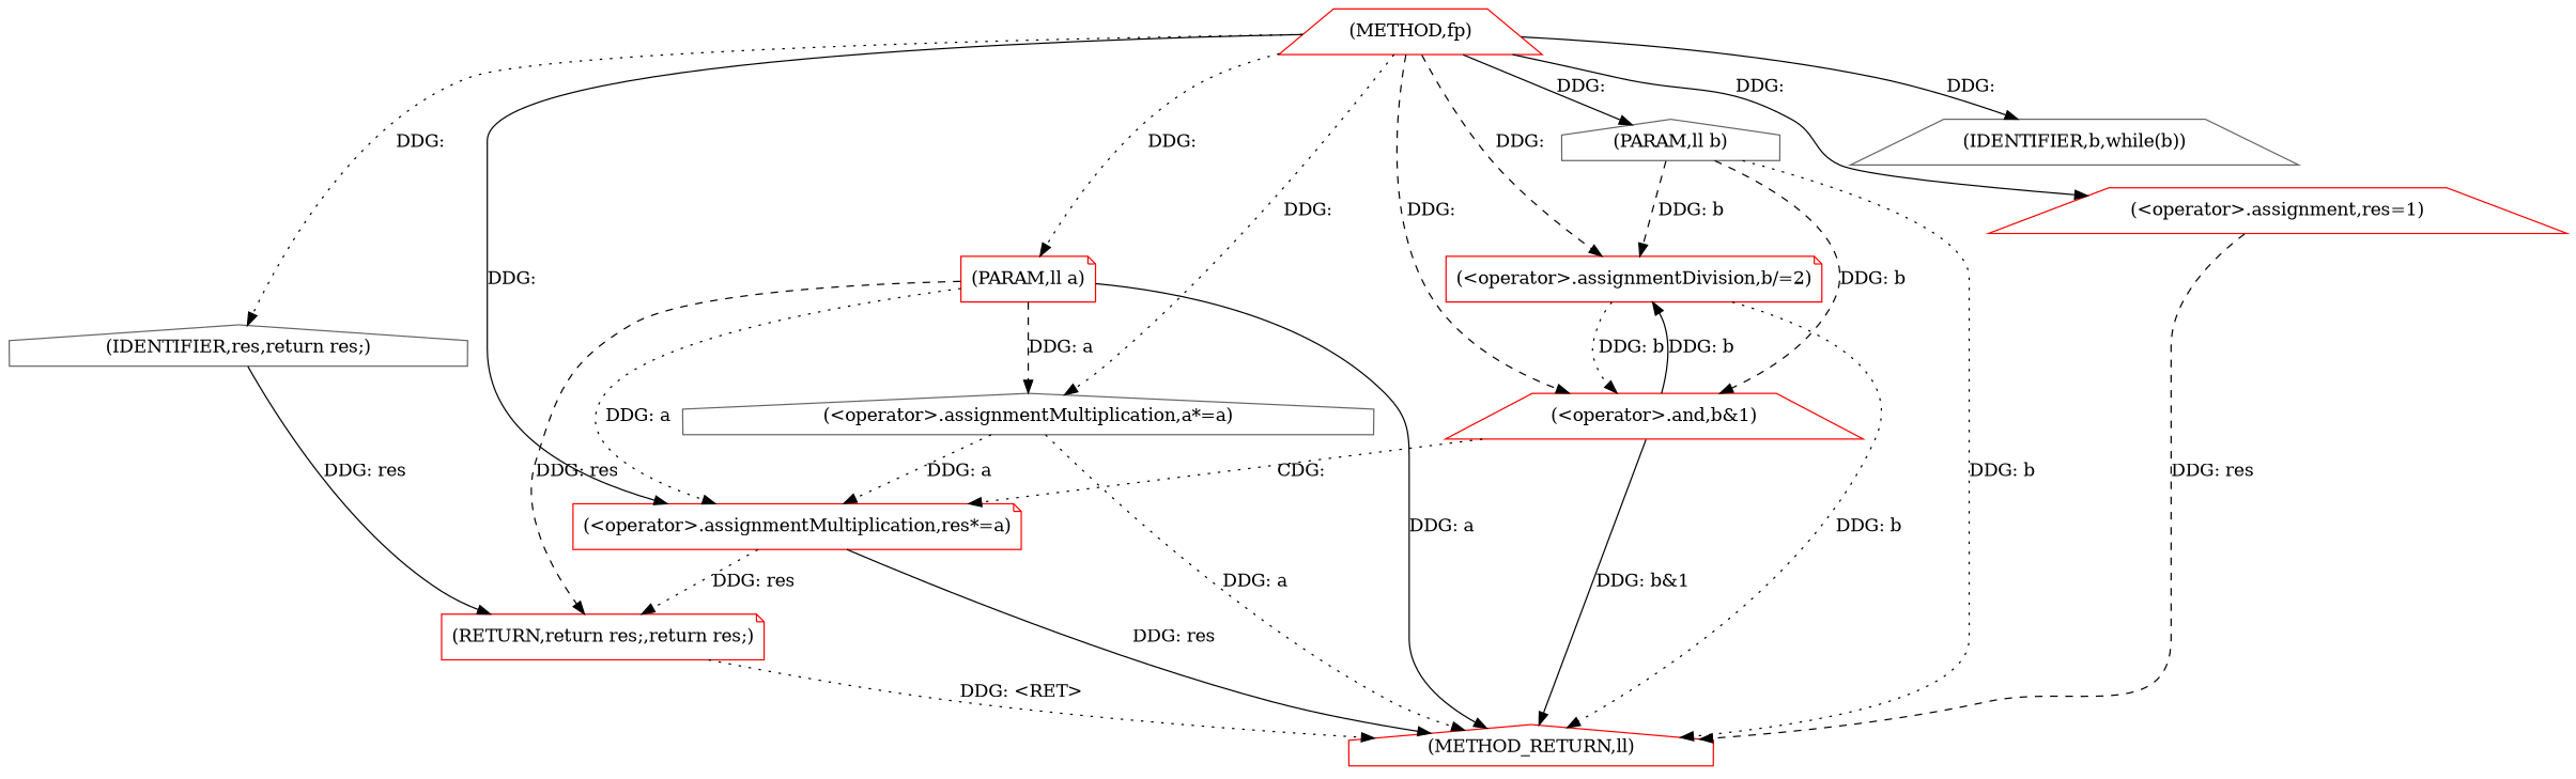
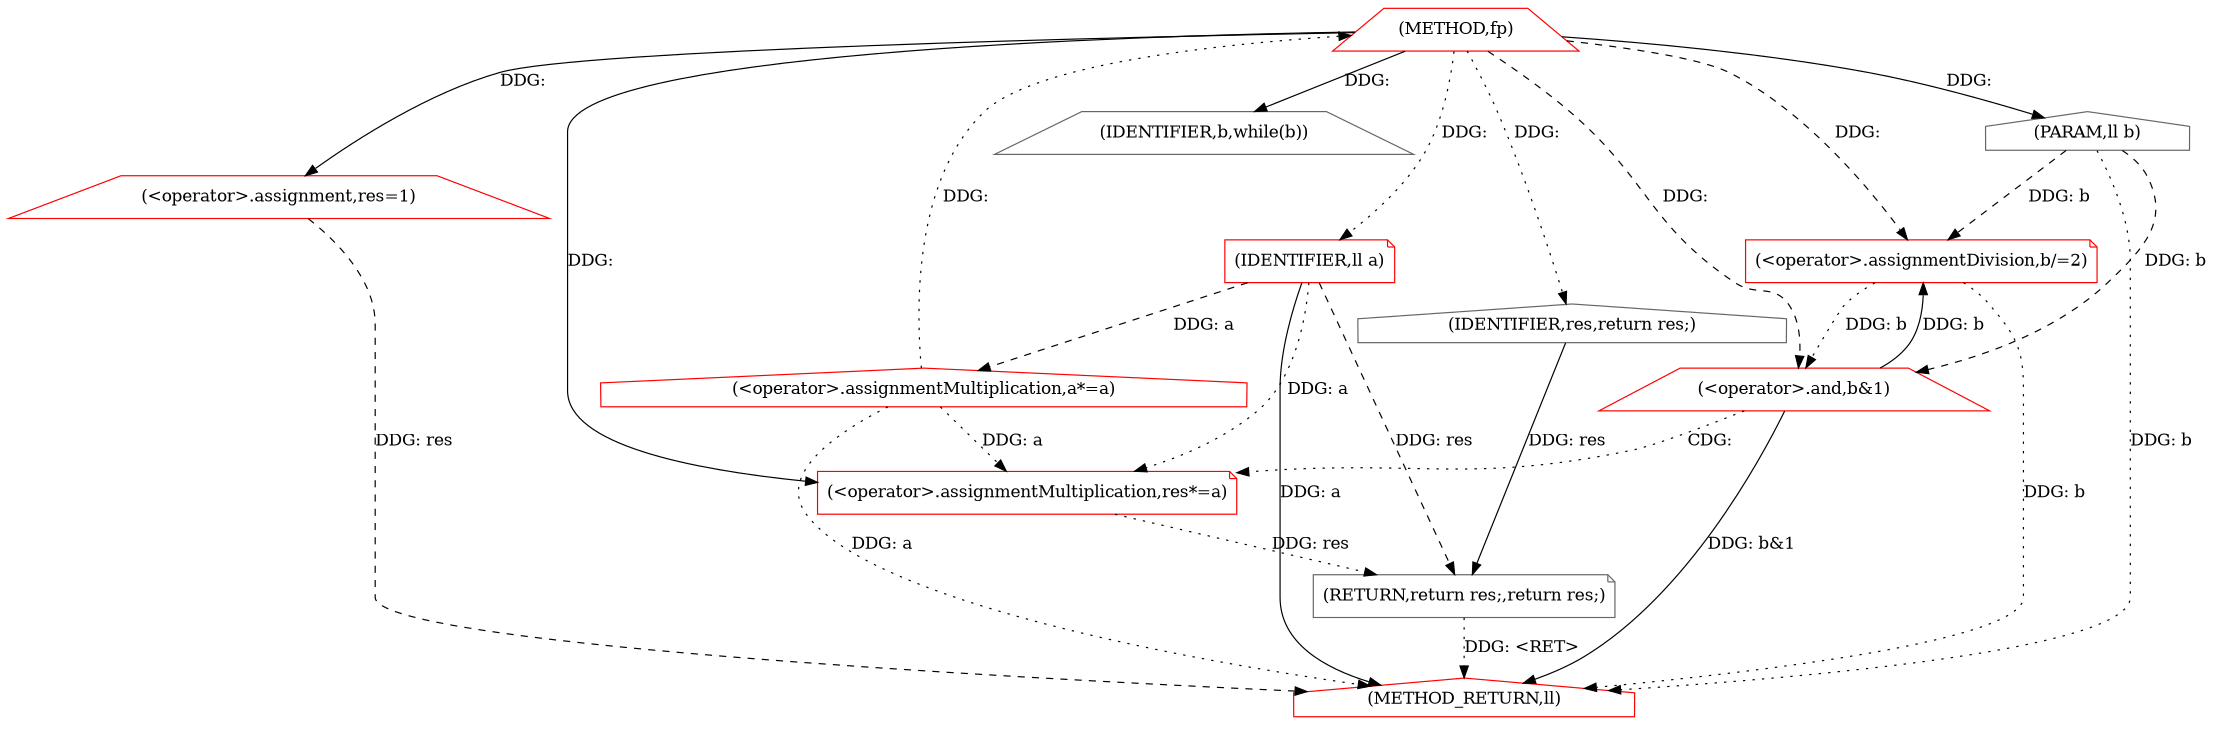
  digraph {
    node [color=red shape=trapezium]
    edge [style=dotted]
    n1 [label="(METHOD,fp)"]
-   n2 [label="(PARAM,ll a)" shape=note]
+   n2 [label="(IDENTIFIER,ll a)" shape=note]
    n3 [color=gray40 label="(PARAM,ll b)" shape=house]
    n4 [label="(<operator>.assignment,res=1)"]
    n5 [color=gray40 label="(IDENTIFIER,b,while(b))"]
    n6 [color=gray40 label="(IDENTIFIER,res,return res;)" shape=house]
-   n7 [color=gray40 label="(<operator>.assignmentMultiplication,a*=a)" shape=house]
+   n7 [label="(<operator>.assignmentMultiplication,a*=a)" shape=house]
    n8 [label="(<operator>.assignmentDivision,b/=2)" shape=note]
    n9 [label="(<operator>.and,b&1)"]
    n10 [label="(<operator>.assignmentMultiplication,res*=a)" shape=note]
    n11 [label="(METHOD_RETURN,ll)" shape=house]
-   n12 [label="(RETURN,return res;,return res;)" shape=note]
+   n12 [color=gray40 label="(RETURN,return res;,return res;)" shape=note]
    n1 -> n2 [label="DDG: "]
    n1 -> n3 [label="DDG: " style=solid]
    n1 -> n4 [label="DDG: " style=solid]
    n1 -> n5 [label="DDG: " style=solid]
    n1 -> n6 [label="DDG: "]
-   n1 -> n7 [label="DDG: "]
+   n7 -> n1 [label="DDG: "]
    n1 -> n8 [label="DDG: " style=dashed]
    n1 -> n9 [label="DDG: " style=dashed]
    n1 -> n10 [label="DDG: " style=solid]
    n2 -> n7 [label="DDG: a" style=dashed]
    n2 -> n10 [label="DDG: a"]
    n2 -> n11 [label="DDG: a" style=solid]
    n2 -> n12 [label="DDG: res" style=dashed]
    n3 -> n8 [label="DDG: b" style=dashed]
    n3 -> n9 [label="DDG: b" style=dashed]
    n3 -> n11 [label="DDG: b"]
    n4 -> n11 [label="DDG: res" style=dashed]
    n6 -> n12 [label="DDG: res" style=solid]
    n7 -> n10 [label="DDG: a"]
    n7 -> n11 [label="DDG: a"]
    n8 -> n9 [label="DDG: b"]
    n8 -> n11 [label="DDG: b"]
    n9 -> n8 [label="DDG: b" style=solid]
    n9 -> n10 [label="CDG: "]
    n9 -> n11 [label="DDG: b&1" style=solid]
-   n10 -> n11 [label="DDG: res" style=solid]
    n10 -> n12 [label="DDG: res"]
    n12 -> n11 [label="DDG: <RET>"]
  }
